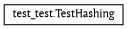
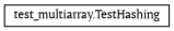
  digraph {
    rankdir=LR
    fontname="PT Serif"
-   n1 [color=black fillcolor=white fontname="PT Serif" fontsize=10 height=0.2 label="test_test.TestHashing" shape=record style=filled width=0.4]
+   n1 [color=black fillcolor=white fontname="PT Serif" fontsize=10 height=0.2 label="test_multiarray.TestHashing" shape=record style=filled width=0.4]
  }
